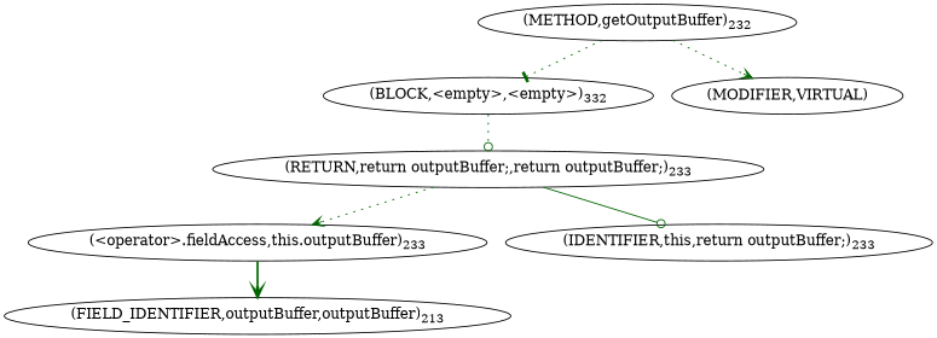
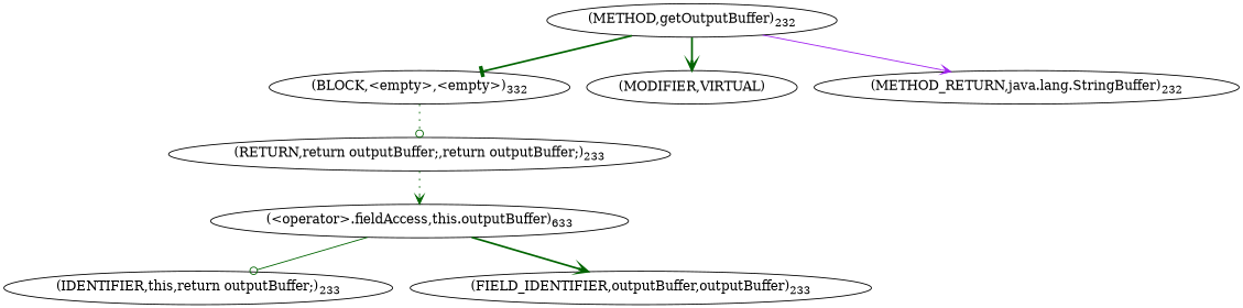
  digraph {
    edge [arrowhead=vee color=darkgreen style=bold]
    n1 [label=<(METHOD,getOutputBuffer)<SUB>232</SUB>>]
    n2 [label=<(BLOCK,&lt;empty&gt;,&lt;empty&gt;)<SUB>332</SUB>>]
    n3 [label=<(MODIFIER,VIRTUAL)>]
+   n4 [label=<(METHOD_RETURN,java.lang.StringBuffer)<SUB>232</SUB>>]
    n5 [label=<(RETURN,return outputBuffer;,return outputBuffer;)<SUB>233</SUB>>]
-   n6 [label=<(&lt;operator&gt;.fieldAccess,this.outputBuffer)<SUB>233</SUB>>]
+   n6 [label=<(&lt;operator&gt;.fieldAccess,this.outputBuffer)<SUB>633</SUB>>]
    n7 [label=<(IDENTIFIER,this,return outputBuffer;)<SUB>233</SUB>>]
-   n8 [label=<(FIELD_IDENTIFIER,outputBuffer,outputBuffer)<SUB>213</SUB>>]
-   n1 -> n2 [arrowhead=tee style=dotted]
-   n1 -> n3 [style=dotted]
+   n8 [label=<(FIELD_IDENTIFIER,outputBuffer,outputBuffer)<SUB>233</SUB>>]
+   n1 -> n2 [arrowhead=tee]
+   n1 -> n3
+   n1 -> n4 [color=purple style=solid]
    n2 -> n5 [arrowhead=odot style=dotted]
    n5 -> n6 [style=dotted]
-   n5 -> n7 [arrowhead=odot style=solid]
+   n6 -> n7 [arrowhead=odot style=solid]
    n6 -> n8
  }
